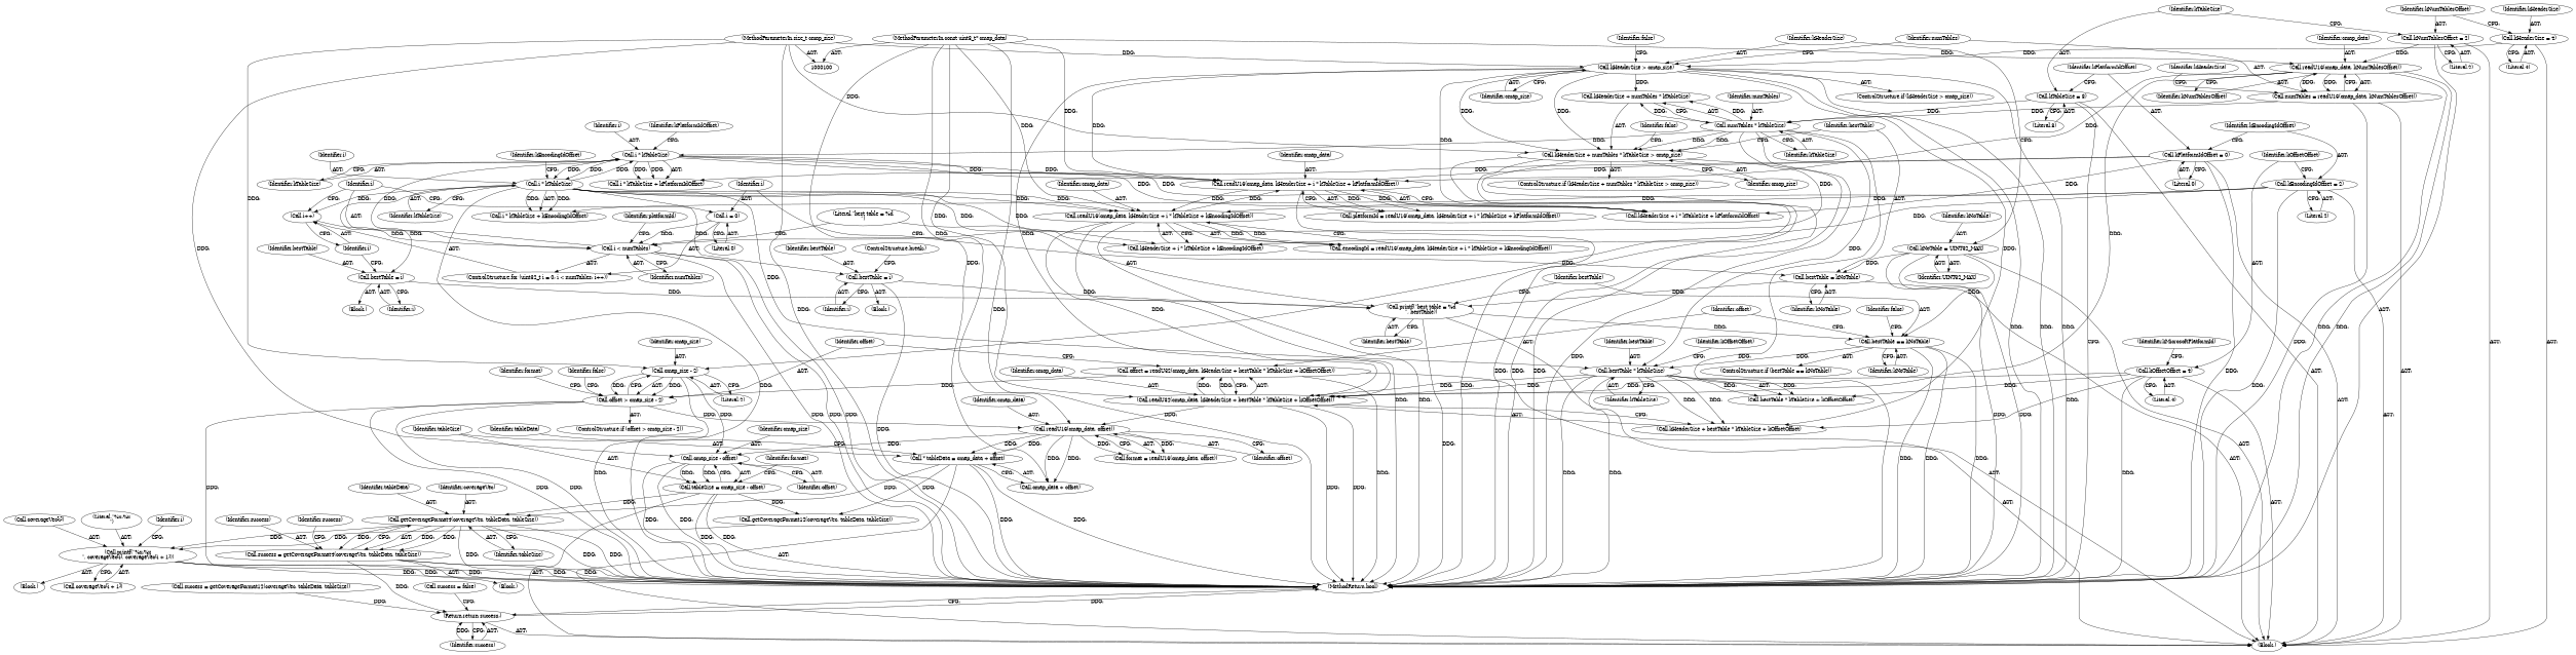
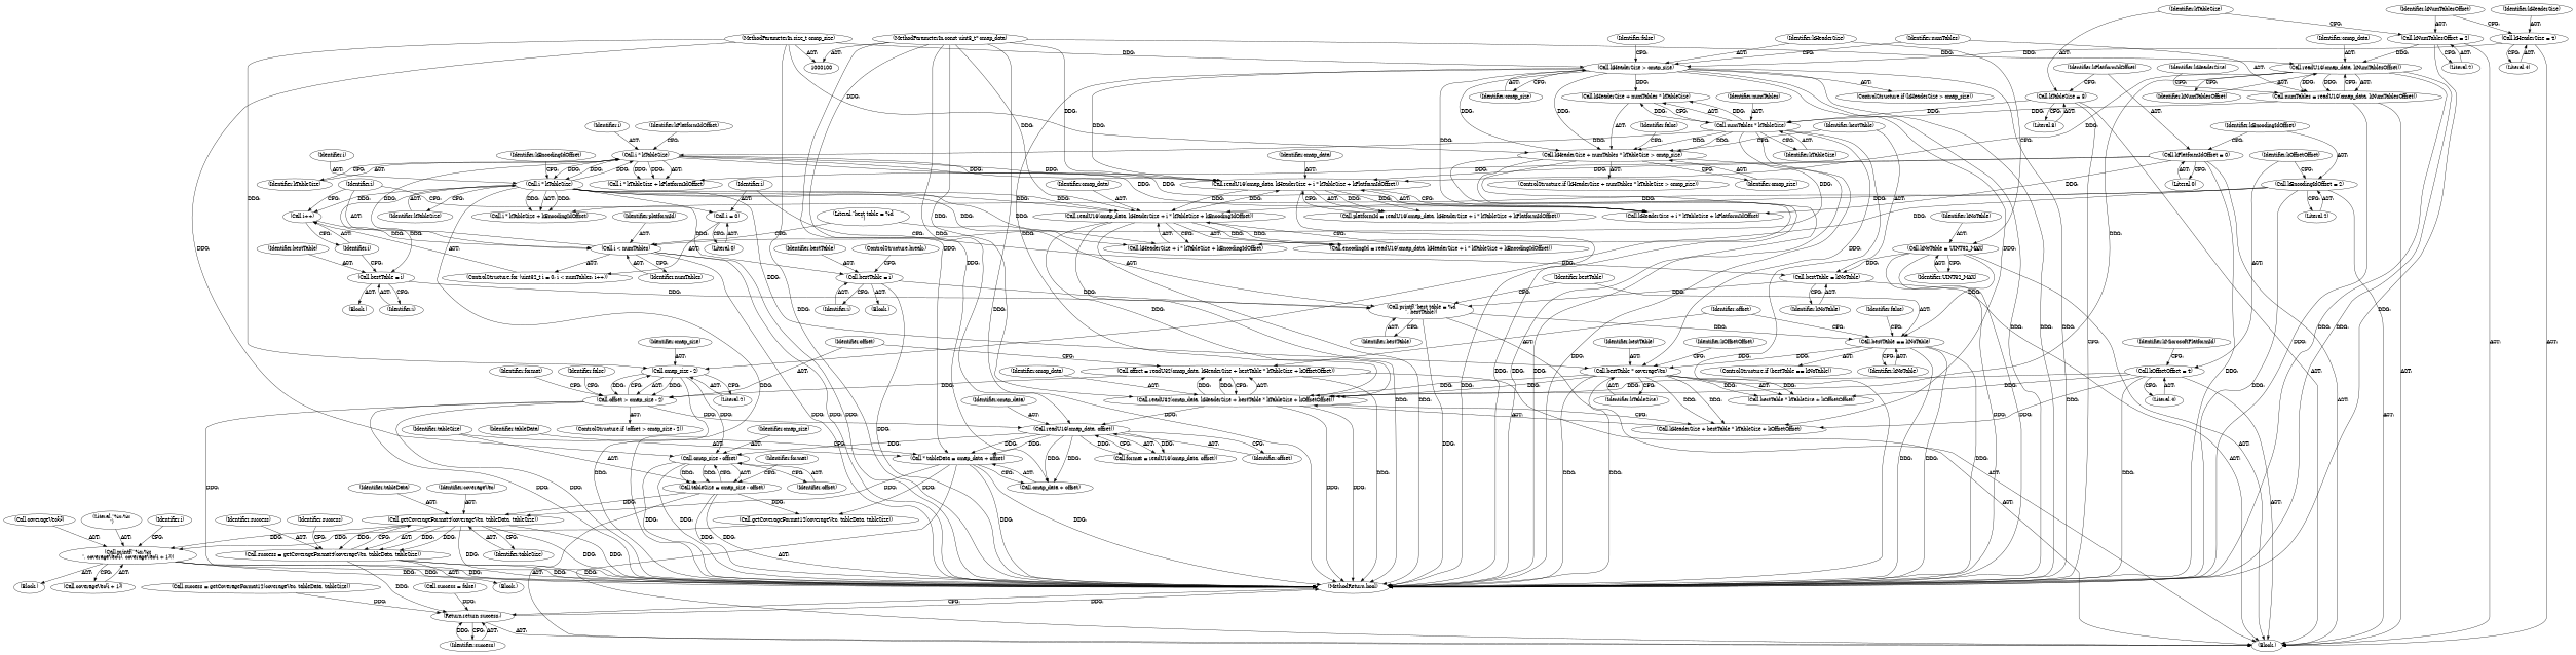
  digraph {
    n1 [label="(Call,getCoverageFormat4(coverageVec, tableData, tableSize))"]
    n2 [label="(Call,success = getCoverageFormat4(coverageVec, tableData, tableSize))"]
    n3 [label="(Call,printf(\"%x:%x\n\", coverageVec[i], coverageVec[i + 1]))"]
    n4 [label="(MethodReturn,bool)"]
    n5 [label="(Identifier,tableSize)"]
    n6 [label="(Return,return success;)"]
    n7 [label="(Block,)"]
    n8 [label="(Call,coverageVec[i + 1])"]
    n9 [label="(Block,)"]
    n10 [label="(Call,* tableData = cmap_data + offset)"]
    n11 [label="(Block,)"]
    n12 [label="(Call,cmap_data + offset)"]
    n13 [label="(Call,getCoverageFormat12(coverageVec, tableData, tableSize))"]
    n14 [label="(Call,readU16(cmap_data, offset))"]
    n15 [label="(Call,cmap_size - offset)"]
    n16 [label="(Call,format = readU16(cmap_data, offset))"]
    n17 [label="(Identifier,offset)"]
    n18 [label="(Call,tableSize = cmap_size - offset)"]
    n19 [label="(Identifier,offset)"]
    n20 [label="(Call,readU32(cmap_data, kHeaderSize + bestTable * kTableSize + kOffsetOffset))"]
    n21 [label="(Call,offset = readU32(cmap_data, kHeaderSize + bestTable * kTableSize + kOffsetOffset))"]
    n22 [label="(Call,kHeaderSize + bestTable * kTableSize + kOffsetOffset)"]
    n23 [label="(Call,offset > cmap_size - 2)"]
    n24 [label="(Call,readU16(cmap_data, kHeaderSize + i * kTableSize + kEncodingIdOffset))"]
    n25 [label="(Call,readU16(cmap_data, kHeaderSize + i * kTableSize + kPlatformIdOffset))"]
    n26 [label="(Call,encodingId = readU16(cmap_data, kHeaderSize + i * kTableSize + kEncodingIdOffset))"]
    n27 [label="(Call,kHeaderSize + i * kTableSize + kEncodingIdOffset)"]
    n28 [label="(Call,platformId = readU16(cmap_data, kHeaderSize + i * kTableSize + kPlatformIdOffset))"]
    n29 [label="(Call,kHeaderSize + i * kTableSize + kPlatformIdOffset)"]
    n30 [label="(Call,readU16(cmap_data, kNumTablesOffset))"]
    n31 [label="(Call,numTables = readU16(cmap_data, kNumTablesOffset))"]
    n32 [label="(Identifier,kNumTablesOffset)"]
    n33 [label="(Call,numTables * kTableSize)"]
    n34 [label="(MethodParameterIn,const uint8_t* cmap_data)"]
    1000100
    n36 [label="(Call,kNumTablesOffset = 2)"]
    n37 [label="(Literal,2)"]
    n38 [label="(Call,kHeaderSize > cmap_size)"]
    n39 [label="(Call,kHeaderSize + numTables * kTableSize > cmap_size)"]
    n40 [label="(ControlStructure,if (kHeaderSize > cmap_size))"]
    n41 [label="(Call,kHeaderSize + numTables * kTableSize)"]
    n42 [label="(Identifier,cmap_size)"]
    n43 [label="(Call,cmap_size - 2)"]
    n44 [label="(Identifier,cmap_size)"]
    n45 [label="(ControlStructure,if (kHeaderSize + numTables * kTableSize > cmap_size))"]
    n46 [label="(Call,kHeaderSize = 4)"]
    n47 [label="(Literal,4)"]
    n48 [label="(MethodParameterIn,size_t cmap_size)"]
    n49 [label="(Literal,2)"]
    n50 [label="(Call,i * kTableSize)"]
    n51 [label="(Call,i * kTableSize)"]
    n52 [label="(Identifier,kTableSize)"]
    n53 [label="(Call,i * kTableSize + kPlatformIdOffset)"]
    n54 [label="(Call,i++)"]
-   n55 [label="(Call,bestTable * kTableSize)"]
+   n55 [label="(Call,bestTable * coverageVec)"]
    n56 [label="(Call,bestTable = i)"]
    n57 [label="(Call,bestTable = i)"]
    n58 [label="(Call,i * kTableSize + kEncodingIdOffset)"]
    n59 [label="(Identifier,kTableSize)"]
    n60 [label="(Call,i < numTables)"]
    n61 [label="(Identifier,numTables)"]
    n62 [label="(ControlStructure,for (uint32_t i = 0; i < numTables; i++))"]
    n63 [label="(Call,i = 0)"]
    n64 [label="(Literal,0)"]
    n65 [label="(Identifier,i)"]
    n66 [label="(Identifier,kTableSize)"]
    n67 [label="(Call,bestTable * kTableSize + kOffsetOffset)"]
    n68 [label="(Call,printf(\"best table = %d\n\", bestTable))"]
    n69 [label="(Block,)"]
    n70 [label="(Identifier,i)"]
    n71 [label="(Identifier,i)"]
    n72 [label="(Block,)"]
    n73 [label="(Identifier,kTableSize)"]
    n74 [label="(Call,kTableSize = 8)"]
    n75 [label="(Literal,8)"]
    n76 [label="(Call,kPlatformIdOffset = 0)"]
    n77 [label="(Literal,0)"]
    n78 [label="(Call,kEncodingIdOffset = 2)"]
    n79 [label="(Literal,2)"]
    n80 [label="(Call,bestTable == kNoTable)"]
    n81 [label="(Identifier,kNoTable)"]
    n82 [label="(ControlStructure,if (bestTable == kNoTable))"]
    n83 [label="(Identifier,bestTable)"]
    n84 [label="(Call,bestTable = kNoTable)"]
    n85 [label="(Identifier,kNoTable)"]
    n86 [label="(Call,kNoTable = UINT32_MAX)"]
    n87 [label="(Identifier,UINT32_MAX)"]
    n88 [label="(Call,kOffsetOffset = 4)"]
    n89 [label="(Literal,4)"]
    n90 [label="(ControlStructure,if (offset > cmap_size - 2))"]
    n91 [label="(Identifier,success)"]
    n92 [label="(Identifier,kTableSize)"]
    n93 [label="(Identifier,bestTable)"]
    n94 [label="(Identifier,cmap_data)"]
    n95 [label="(ControlStructure,break;)"]
    n96 [label="(Identifier,kOffsetOffset)"]
    n97 [label="(Identifier,numTables)"]
    n98 [label="(Identifier,kPlatformIdOffset)"]
    n99 [label="(Identifier,kNumTablesOffset)"]
    n100 [label="(Identifier,bestTable)"]
    n101 [label="(Literal,\"best table = %d\n\")"]
    n102 [label="(Identifier,offset)"]
    n103 [label="(Call,success = false)"]
    n104 [label="(Identifier,kHeaderSize)"]
    n105 [label="(Call,success = getCoverageFormat12(coverageVec, tableData, tableSize))"]
    n106 [label="(Identifier,false)"]
    n107 [label="(Identifier,i)"]
    n108 [label="(Call,coverageVec[i])"]
    n109 [label="(Identifier,cmap_data)"]
    n110 [label="(Identifier,coverageVec)"]
    n111 [label="(Identifier,kPlatformIdOffset)"]
    n112 [label="(Identifier,cmap_data)"]
    n113 [label="(Identifier,success)"]
    n114 [label="(Identifier,kEncodingIdOffset)"]
    n115 [label="(Identifier,false)"]
    n116 [label="(Identifier,kHeaderSize)"]
    n117 [label="(Identifier,bestTable)"]
    n118 [label="(Literal,\"%x:%x\n\")"]
    n119 [label="(Identifier,cmap_data)"]
    n120 [label="(Identifier,i)"]
    n121 [label="(Identifier,i)"]
    n122 [label="(Identifier,cmap_data)"]
    n123 [label="(Identifier,i)"]
    n124 [label="(Identifier,platformId)"]
    n125 [label="(Identifier,bestTable)"]
    n126 [label="(Identifier,format)"]
    n127 [label="(Identifier,kOffsetOffset)"]
    n128 [label="(Identifier,bestTable)"]
    n129 [label="(Identifier,numTables)"]
    n130 [label="(Identifier,tableData)"]
    n131 [label="(Identifier,i)"]
    n132 [label="(Identifier,false)"]
    n133 [label="(Identifier,tableSize)"]
    n134 [label="(Identifier,kEncodingIdOffset)"]
    n135 [label="(Identifier,kMicrosoftPlatformId)"]
    n136 [label="(Identifier,kHeaderSize)"]
    n137 [label="(Identifier,false)"]
    n138 [label="(Identifier,format)"]
    n139 [label="(Identifier,offset)"]
    n140 [label="(Identifier,cmap_size)"]
    n141 [label="(Identifier,cmap_size)"]
    n142 [label="(Identifier,kNoTable)"]
    n143 [label="(Identifier,success)"]
    n144 [label="(Identifier,tableData)"]
    n1 -> n2 [label="AST: "]
    n1 -> n2 [label="DDG: "]
    n1 -> n2 [label="DDG: "]
    n1 -> n2 [label="DDG: "]
    n1 -> n3 [label="DDG: "]
    n1 -> n4 [label="DDG: "]
    n1 -> n4 [label="DDG: "]
    n1 -> n4 [label="DDG: "]
    n1 -> n5 [label="CFG: "]
    n2 -> n1 [label="CFG: "]
    n2 -> n4 [label="DDG: "]
    n2 -> n4 [label="DDG: "]
    n2 -> n6 [label="DDG: "]
    n2 -> n7 [label="AST: "]
    n3 -> n4 [label="DDG: "]
    n3 -> n4 [label="DDG: "]
    n3 -> n4 [label="DDG: "]
    n3 -> n8 [label="CFG: "]
    n3 -> n9 [label="AST: "]
    n4 -> n6 [label="CFG: "]
    n5 -> n1 [label="AST: "]
    n6 -> n4 [label="DDG: "]
    n6 -> n11 [label="AST: "]
    n6 -> n91 [label="CFG: "]
    n8 -> n3 [label="AST: "]
    n10 -> n1 [label="DDG: "]
    n10 -> n4 [label="DDG: "]
    n10 -> n4 [label="DDG: "]
    n10 -> n11 [label="AST: "]
    n10 -> n12 [label="CFG: "]
    n10 -> n13 [label="DDG: "]
    n12 -> n10 [label="AST: "]
    n13 -> n3 [label="DDG: "]
    n14 -> n10 [label="DDG: "]
    n14 -> n10 [label="DDG: "]
    n14 -> n12 [label="DDG: "]
    n14 -> n12 [label="DDG: "]
    n14 -> n15 [label="DDG: "]
    n14 -> n16 [label="AST: "]
    n14 -> n16 [label="DDG: "]
    n14 -> n16 [label="DDG: "]
    n14 -> n17 [label="CFG: "]
    n15 -> n4 [label="DDG: "]
    n15 -> n4 [label="DDG: "]
    n15 -> n18 [label="AST: "]
    n15 -> n18 [label="DDG: "]
    n15 -> n18 [label="DDG: "]
    n15 -> n19 [label="CFG: "]
    n16 -> n14 [label="CFG: "]
    n17 -> n14 [label="AST: "]
    n18 -> n1 [label="DDG: "]
    n18 -> n4 [label="DDG: "]
    n18 -> n4 [label="DDG: "]
    n18 -> n11 [label="AST: "]
    n18 -> n13 [label="DDG: "]
    n18 -> n15 [label="CFG: "]
    n19 -> n15 [label="AST: "]
    n20 -> n4 [label="DDG: "]
    n20 -> n4 [label="DDG: "]
    n20 -> n14 [label="DDG: "]
    n20 -> n21 [label="AST: "]
    n20 -> n21 [label="DDG: "]
    n20 -> n21 [label="DDG: "]
    n20 -> n22 [label="CFG: "]
    n21 -> n4 [label="DDG: "]
    n21 -> n11 [label="AST: "]
    n21 -> n20 [label="CFG: "]
    n21 -> n23 [label="DDG: "]
    n22 -> n20 [label="AST: "]
    n23 -> n4 [label="DDG: "]
    n23 -> n4 [label="DDG: "]
    n23 -> n4 [label="DDG: "]
    n23 -> n14 [label="DDG: "]
    n23 -> n43 [label="CFG: "]
    n23 -> n90 [label="AST: "]
    n24 -> n4 [label="DDG: "]
    n24 -> n4 [label="DDG: "]
    n24 -> n20 [label="DDG: "]
    n24 -> n25 [label="DDG: "]
    n24 -> n26 [label="AST: "]
    n24 -> n26 [label="DDG: "]
    n24 -> n26 [label="DDG: "]
    n24 -> n27 [label="CFG: "]
    n25 -> n4 [label="DDG: "]
    n25 -> n24 [label="DDG: "]
    n25 -> n28 [label="AST: "]
    n25 -> n28 [label="DDG: "]
    n25 -> n28 [label="DDG: "]
    n25 -> n29 [label="CFG: "]
    n26 -> n24 [label="CFG: "]
    n27 -> n24 [label="AST: "]
    n28 -> n25 [label="CFG: "]
    n29 -> n25 [label="AST: "]
    n30 -> n4 [label="DDG: "]
    n30 -> n4 [label="DDG: "]
    n30 -> n20 [label="DDG: "]
    n30 -> n25 [label="DDG: "]
    n30 -> n31 [label="AST: "]
    n30 -> n31 [label="DDG: "]
    n30 -> n31 [label="DDG: "]
    n30 -> n32 [label="CFG: "]
    n31 -> n4 [label="DDG: "]
    n31 -> n11 [label="AST: "]
    n31 -> n30 [label="CFG: "]
    n31 -> n33 [label="DDG: "]
    n32 -> n30 [label="AST: "]
    n33 -> n4 [label="DDG: "]
    n33 -> n4 [label="DDG: "]
    n33 -> n39 [label="DDG: "]
    n33 -> n39 [label="DDG: "]
    n33 -> n41 [label="AST: "]
    n33 -> n41 [label="DDG: "]
    n33 -> n41 [label="DDG: "]
    n33 -> n50 [label="DDG: "]
    n33 -> n55 [label="DDG: "]
    n33 -> n60 [label="DDG: "]
    n33 -> n73 [label="CFG: "]
    n34 -> n4 [label="DDG: "]
+   n34 -> n10 [label="DDG: "]
    n34 -> n12 [label="DDG: "]
    n34 -> n14 [label="DDG: "]
    n34 -> n20 [label="DDG: "]
    n34 -> n24 [label="DDG: "]
    n34 -> n25 [label="DDG: "]
    n34 -> n30 [label="DDG: "]
    n34 -> 1000100 [label="AST: "]
-   n36 -> n4 [label="AST: "]
+   n36 -> n4 [label="DDG: "]
    n36 -> n11 [label="AST: "]
    n36 -> n30 [label="DDG: "]
    n36 -> n37 [label="CFG: "]
    n37 -> n36 [label="AST: "]
    n38 -> n4 [label="DDG: "]
    n38 -> n4 [label="DDG: "]
    n38 -> n4 [label="DDG: "]
    n38 -> n20 [label="DDG: "]
    n38 -> n22 [label="DDG: "]
    n38 -> n25 [label="DDG: "]
    n38 -> n29 [label="DDG: "]
    n38 -> n39 [label="DDG: "]
    n38 -> n39 [label="DDG: "]
    n38 -> n40 [label="AST: "]
    n38 -> n41 [label="DDG: "]
    n38 -> n42 [label="CFG: "]
    n39 -> n4 [label="DDG: "]
    n39 -> n4 [label="DDG: "]
    n39 -> n4 [label="DDG: "]
    n39 -> n43 [label="DDG: "]
    n39 -> n44 [label="CFG: "]
    n39 -> n45 [label="AST: "]
    n41 -> n33 [label="CFG: "]
    n41 -> n39 [label="AST: "]
    n42 -> n38 [label="AST: "]
    n43 -> n4 [label="DDG: "]
    n43 -> n15 [label="DDG: "]
    n43 -> n23 [label="AST: "]
    n43 -> n23 [label="DDG: "]
    n43 -> n23 [label="DDG: "]
    n43 -> n49 [label="CFG: "]
    n44 -> n39 [label="AST: "]
    n46 -> n11 [label="AST: "]
    n46 -> n38 [label="DDG: "]
    n46 -> n47 [label="CFG: "]
    n47 -> n46 [label="AST: "]
    n48 -> n4 [label="DDG: "]
    n48 -> n15 [label="DDG: "]
    n48 -> 1000100 [label="AST: "]
    n48 -> n38 [label="DDG: "]
    n48 -> n39 [label="DDG: "]
    n48 -> n43 [label="DDG: "]
    n49 -> n43 [label="AST: "]
    n50 -> n25 [label="DDG: "]
    n50 -> n25 [label="DDG: "]
    n50 -> n29 [label="DDG: "]
    n50 -> n29 [label="DDG: "]
    n50 -> n51 [label="DDG: "]
    n50 -> n51 [label="DDG: "]
    n50 -> n52 [label="CFG: "]
    n50 -> n53 [label="AST: "]
    n50 -> n53 [label="DDG: "]
    n50 -> n53 [label="DDG: "]
    n51 -> n4 [label="DDG: "]
    n51 -> n24 [label="DDG: "]
    n51 -> n24 [label="DDG: "]
    n51 -> n27 [label="DDG: "]
    n51 -> n27 [label="DDG: "]
    n51 -> n50 [label="DDG: "]
    n51 -> n54 [label="DDG: "]
    n51 -> n55 [label="DDG: "]
    n51 -> n56 [label="DDG: "]
    n51 -> n57 [label="DDG: "]
    n51 -> n58 [label="AST: "]
    n51 -> n58 [label="DDG: "]
    n51 -> n58 [label="DDG: "]
    n51 -> n59 [label="CFG: "]
    n52 -> n50 [label="AST: "]
    n54 -> n60 [label="DDG: "]
    n54 -> n65 [label="CFG: "]
    n55 -> n4 [label="DDG: "]
    n55 -> n4 [label="DDG: "]
    n55 -> n20 [label="DDG: "]
    n55 -> n20 [label="DDG: "]
    n55 -> n22 [label="DDG: "]
    n55 -> n22 [label="DDG: "]
    n55 -> n66 [label="CFG: "]
    n55 -> n67 [label="AST: "]
    n55 -> n67 [label="DDG: "]
    n55 -> n67 [label="DDG: "]
    n56 -> n68 [label="DDG: "]
    n56 -> n69 [label="AST: "]
    n56 -> n70 [label="CFG: "]
    n57 -> n4 [label="DDG: "]
    n57 -> n68 [label="DDG: "]
    n57 -> n71 [label="CFG: "]
    n57 -> n72 [label="AST: "]
    n59 -> n51 [label="AST: "]
    n60 -> n4 [label="DDG: "]
    n60 -> n4 [label="DDG: "]
    n60 -> n4 [label="DDG: "]
    n60 -> n50 [label="DDG: "]
    n60 -> n61 [label="CFG: "]
    n60 -> n62 [label="AST: "]
    n61 -> n60 [label="AST: "]
    n62 -> n54 [label="AST: "]
-   n63 -> n60 [label="DDG: "]
    n63 -> n62 [label="AST: "]
    n63 -> n64 [label="CFG: "]
    n64 -> n63 [label="AST: "]
    n65 -> n54 [label="AST: "]
    n65 -> n56 [label="CFG: "]
    n66 -> n55 [label="AST: "]
    n68 -> n4 [label="DDG: "]
    n68 -> n11 [label="AST: "]
    n68 -> n80 [label="DDG: "]
    n68 -> n83 [label="CFG: "]
    n70 -> n56 [label="AST: "]
    n71 -> n57 [label="AST: "]
    n73 -> n33 [label="AST: "]
    n74 -> n4 [label="CFG: "]
    n74 -> n11 [label="AST: "]
    n74 -> n33 [label="DDG: "]
    n74 -> n75 [label="CFG: "]
    n75 -> n74 [label="AST: "]
    n76 -> n4 [label="DDG: "]
    n76 -> n11 [label="AST: "]
    n76 -> n25 [label="DDG: "]
    n76 -> n29 [label="DDG: "]
    n76 -> n53 [label="DDG: "]
    n76 -> n77 [label="CFG: "]
    n77 -> n76 [label="AST: "]
    n78 -> n4 [label="DDG: "]
    n78 -> n11 [label="AST: "]
    n78 -> n24 [label="DDG: "]
    n78 -> n27 [label="DDG: "]
    n78 -> n58 [label="DDG: "]
    n78 -> n79 [label="CFG: "]
    n79 -> n78 [label="AST: "]
    n80 -> n4 [label="DDG: "]
    n80 -> n4 [label="DDG: "]
    n80 -> n4 [label="DDG: "]
    n80 -> n55 [label="DDG: "]
    n80 -> n81 [label="CFG: "]
    n80 -> n82 [label="AST: "]
    n81 -> n80 [label="AST: "]
    n83 -> n68 [label="AST: "]
    n84 -> n11 [label="AST: "]
    n84 -> n68 [label="DDG: "]
    n84 -> n85 [label="CFG: "]
    n85 -> n84 [label="AST: "]
    n86 -> n4 [label="DDG: "]
    n86 -> n4 [label="DDG: "]
    n86 -> n11 [label="AST: "]
    n86 -> n80 [label="DDG: "]
    n86 -> n84 [label="DDG: "]
-   n86 -> n87 [label="AST: "]
+   n86 -> n87 [label="CFG: "]
    n87 -> n86 [label="AST: "]
    n88 -> n4 [label="DDG: "]
    n88 -> n11 [label="AST: "]
    n88 -> n20 [label="DDG: "]
    n88 -> n22 [label="DDG: "]
    n88 -> n67 [label="DDG: "]
    n88 -> n89 [label="CFG: "]
    n89 -> n88 [label="AST: "]
    n91 -> n6 [label="AST: "]
    n91 -> n6 [label="DDG: "]
    n92 -> n36 [label="CFG: "]
    n92 -> n74 [label="AST: "]
    n93 -> n56 [label="AST: "]
    n94 -> n20 [label="AST: "]
    n95 -> n57 [label="CFG: "]
    n96 -> n78 [label="CFG: "]
    n96 -> n88 [label="AST: "]
    n97 -> n33 [label="AST: "]
    n98 -> n74 [label="CFG: "]
    n98 -> n76 [label="AST: "]
    n99 -> n36 [label="AST: "]
    n99 -> n46 [label="CFG: "]
    n100 -> n57 [label="AST: "]
    n101 -> n60 [label="CFG: "]
    n101 -> n68 [label="AST: "]
    n102 -> n21 [label="CFG: "]
    n102 -> n23 [label="AST: "]
-   n103 -> n6 [label="CFG: "]
+   n103 -> n6 [label="DDG: "]
    n104 -> n38 [label="AST: "]
    n104 -> n86 [label="CFG: "]
    n105 -> n6 [label="DDG: "]
    n106 -> n39 [label="CFG: "]
    n107 -> n51 [label="AST: "]
    n108 -> n3 [label="AST: "]
    n109 -> n25 [label="AST: "]
    n110 -> n1 [label="AST: "]
    n111 -> n50 [label="CFG: "]
    n112 -> n24 [label="AST: "]
    n113 -> n2 [label="CFG: "]
    n114 -> n51 [label="CFG: "]
    n115 -> n23 [label="CFG: "]
    n116 -> n31 [label="CFG: "]
    n117 -> n39 [label="CFG: "]
    n117 -> n84 [label="AST: "]
    n118 -> n3 [label="AST: "]
    n119 -> n14 [label="AST: "]
    n120 -> n54 [label="CFG: "]
    n120 -> n60 [label="AST: "]
    n120 -> n63 [label="CFG: "]
    n121 -> n63 [label="AST: "]
    n121 -> n84 [label="CFG: "]
    n122 -> n30 [label="AST: "]
    n123 -> n3 [label="CFG: "]
-   n124 -> n60 [label="CFG: "]
+   n124 -> n60 [label="AST: "]
    n125 -> n68 [label="CFG: "]
    n125 -> n80 [label="AST: "]
    n126 -> n23 [label="CFG: "]
    n127 -> n55 [label="CFG: "]
    n128 -> n55 [label="AST: "]
    n129 -> n31 [label="AST: "]
    n129 -> n38 [label="CFG: "]
    n130 -> n10 [label="AST: "]
    n131 -> n50 [label="AST: "]
    n132 -> n38 [label="CFG: "]
    n133 -> n10 [label="CFG: "]
    n133 -> n18 [label="AST: "]
    n134 -> n76 [label="CFG: "]
    n134 -> n78 [label="AST: "]
    n135 -> n88 [label="CFG: "]
    n136 -> n46 [label="AST: "]
    n137 -> n80 [label="CFG: "]
    n138 -> n18 [label="CFG: "]
    n139 -> n21 [label="AST: "]
    n139 -> n80 [label="CFG: "]
    n140 -> n43 [label="AST: "]
    n141 -> n15 [label="AST: "]
    n142 -> n86 [label="AST: "]
    n143 -> n2 [label="AST: "]
    n144 -> n1 [label="AST: "]
  }
